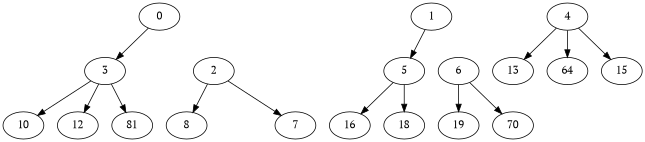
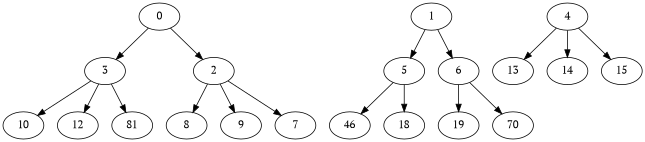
  digraph {
    "Duplicate states"=0
    GraphType=OutTree
    "Max states in OPEN"=0
    Modes="120000ms; topo-ordered tasks, ; Pruning: task equivalence, fixed order ready list, ; F-value: ; Optimisation: best schedule length (SL) optimisation on equal, "
    NumberOfTasks=21
    "Pruned using list schedule length"=164248
    "States removed from OPEN"=0
    TargetSystem="Homogeneous-2"
    "Time to schedule (ms)"=1127
    "Total idle time"=89
    "Total schedule length"=679
    "Total sequential time"=1268
    "Total states created"=505985
    fontname="PT Serif"
    node [Processor=0 Weight=47 fontname="PT Serif"]
    edge [Weight=6 fontname="PT Serif"]
    0 ["Finish time"=83 "Start time"=0 Weight=83]
    3 ["Finish time"=172 Processor=1 "Start time"=89 Weight=83]
    2 ["Finish time"=219 Processor=1 "Start time"=172]
    1 ["Finish time"=202 "Start time"=83 Weight=119]
    5 ["Finish time"=561 Processor=1 "Start time"=514]
    6 ["Finish time"=313 Processor=1 "Start time"=266]
    10 ["Finish time"=583 "Start time"=488 Weight=95]
    12 ["Finish time"=357 "Start time"=286 Weight=71]
    n9 ["Finish time"=226 "Start time"=202 Weight=24 label=81]
    8 ["Finish time"=266 Processor=1 "Start time"=219]
+   9 ["Finish time"=286 "Start time"=250 Weight=36]
    7 ["Finish time"=250 "Start time"=226 Weight=24]
-   16 ["Finish time"=620 Processor=1 "Start time"=561 Weight=59]
+   16 ["Finish time"=620 Processor=1 "Start time"=561 Weight=59 label=46]
    18 ["Finish time"=679 Processor=1 "Start time"=620 Weight=59]
    4 ["Finish time"=372 Processor=1 "Start time"=313 Weight=59]
    13 ["Finish time"=514 Processor=1 "Start time"=443 Weight=71]
-   14 ["Finish time"=443 Processor=1 "Start time"=372 Weight=71 label=64]
+   14 ["Finish time"=443 Processor=1 "Start time"=372 Weight=71]
    15 ["Finish time"=417 "Start time"=393 Weight=24]
    19 ["Finish time"=488 "Start time"=417 Weight=71]
    n20 ["Finish time"=393 "Start time"=357 Weight=36 label=70]
    0 -> 3
+   0 -> 2 [Weight=9]
    3 -> 10 [Weight=10]
    3 -> 12 [Weight=5]
    3 -> n9
    2 -> 8 [Weight=9]
+   2 -> 9
    2 -> 7 [Weight=3]
    1 -> 5
+   1 -> 6 [Weight=10]
    5 -> 16 [Weight=3]
    5 -> 18 [Weight=4]
    6 -> 19 [Weight=7]
    6 -> n20 [Weight=7]
    4 -> 13
    4 -> 14 [Weight=2]
    4 -> 15 [Weight=7]
  }
